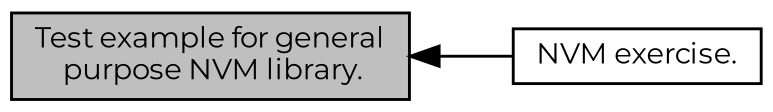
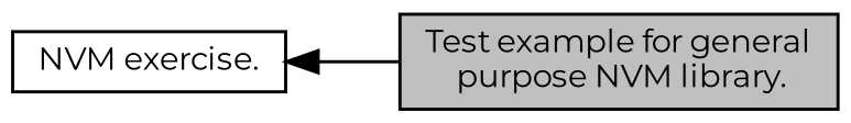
  digraph {
    rankdir=LR
    fontname=Montserrat
    node [color=black fontname=Montserrat fontsize=10 shape=record style=filled]
    n1 [fillcolor=white height=0.2 label="NVM exercise." width=0.4]
    n2 [fillcolor=grey75 fontcolor=black height=0.2 label="Test example for general\l purpose NVM library." width=0.4]
-   n2 -> n1 [dir=back fontname=Montserrat fontsize=10 labelfontname=Helvetica labelfontsize=10 shape=plaintext style=solid]
+   n1 -> n2 [dir=back fontname=Montserrat fontsize=10 labelfontname=Helvetica labelfontsize=10 shape=plaintext style=solid]
  }
